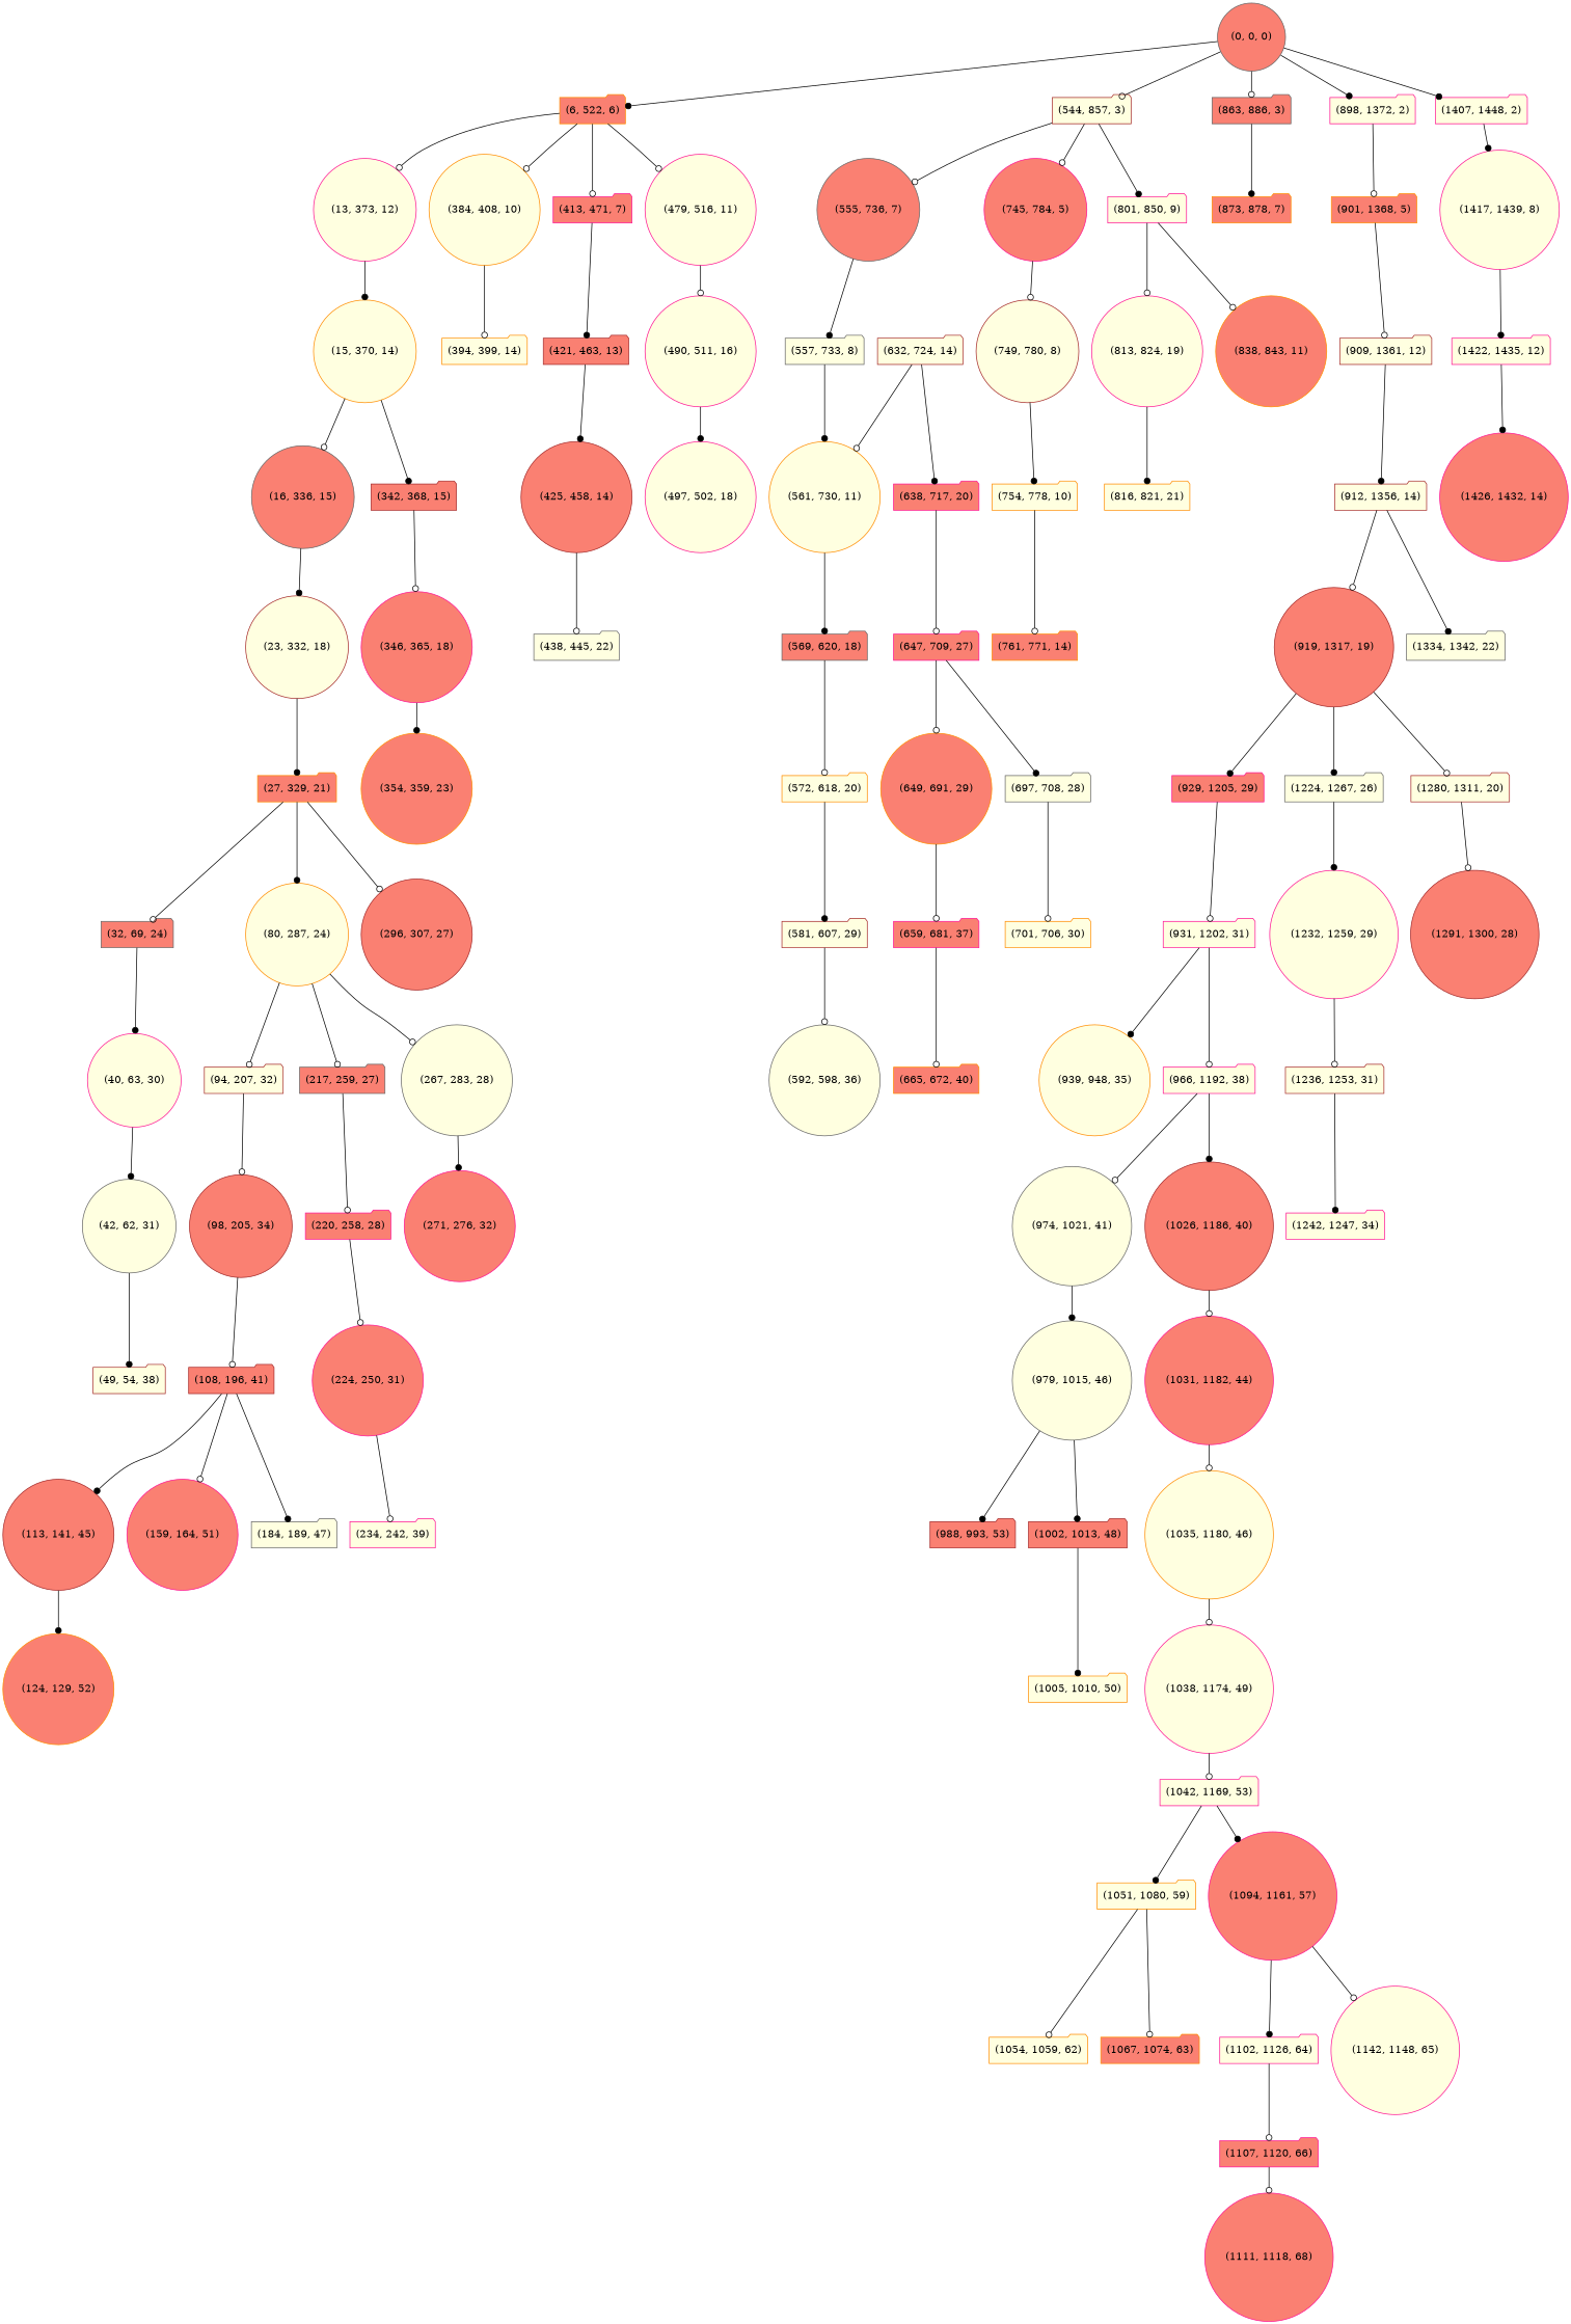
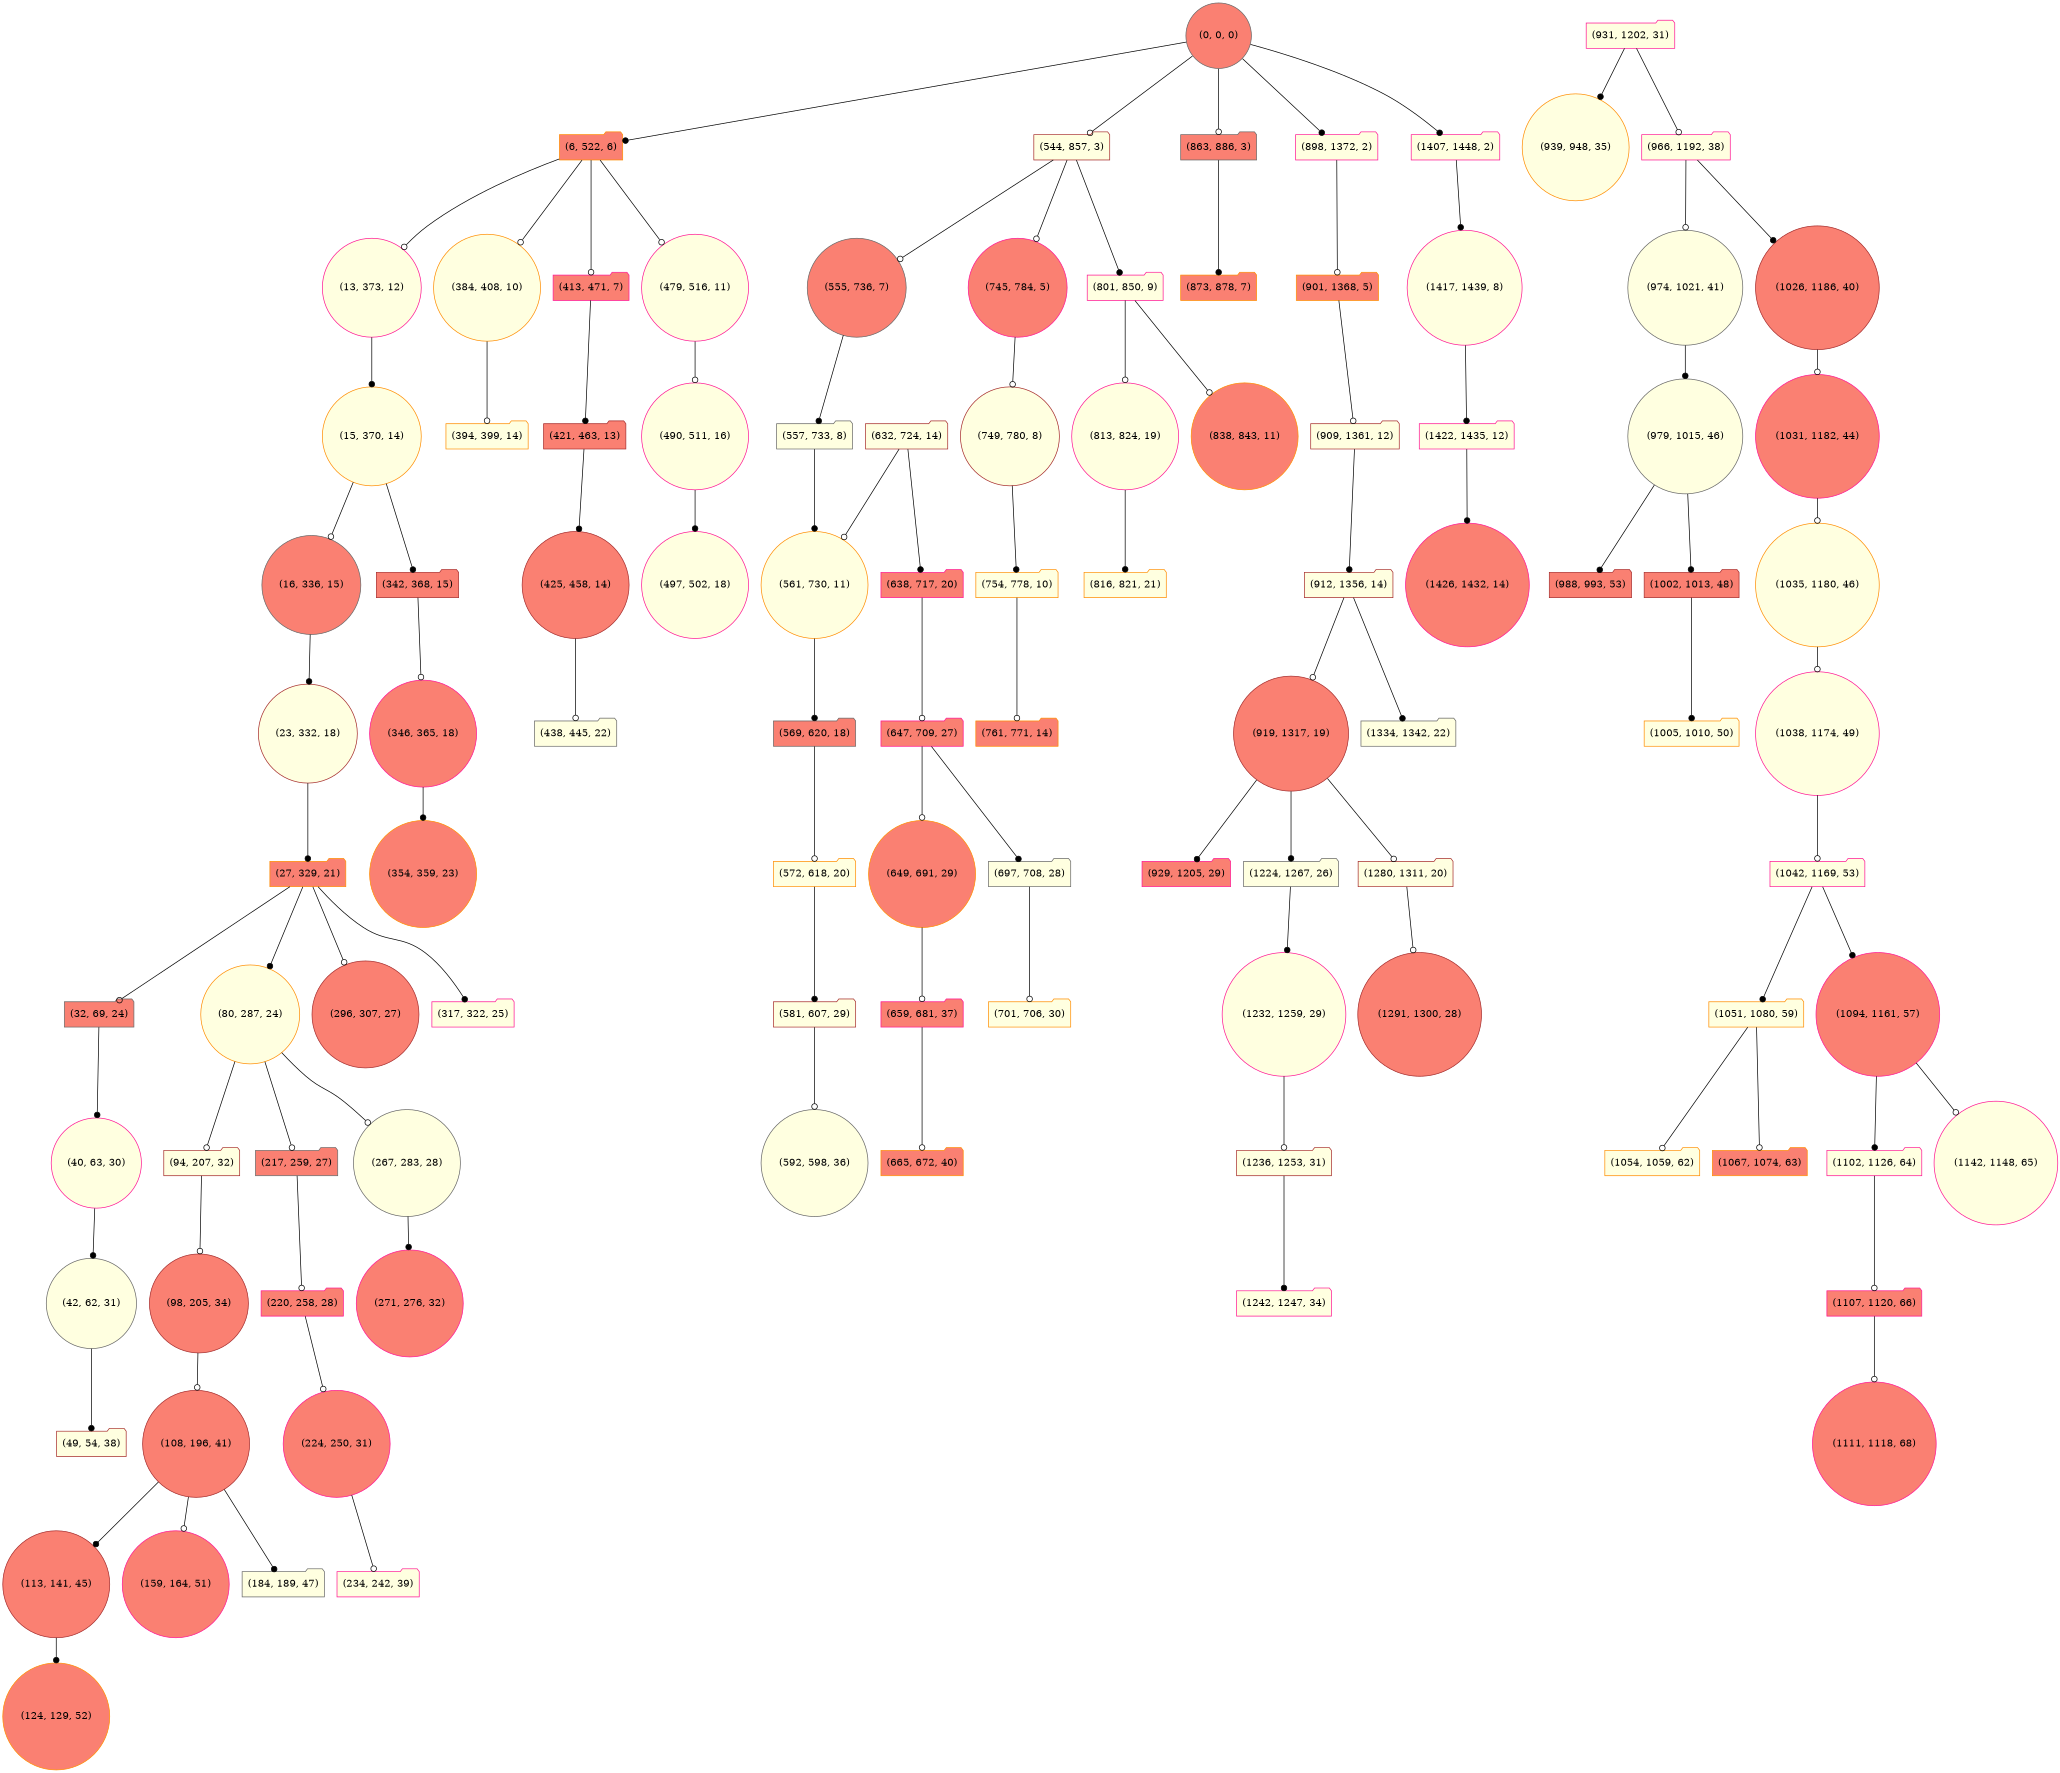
  digraph {
    node [color=deeppink fillcolor=lightyellow shape=folder style=filled]
    edge [arrowhead=odot]
    "(0, 0, 0)" [color=gray40 fillcolor=salmon shape=circle]
    "(6, 522, 6)" [color=darkorange fillcolor=salmon]
    "(544, 857, 3)" [color=brown]
    "(863, 886, 3)" [color=gray40 fillcolor=salmon]
    "(898, 1372, 2)"
    "(1407, 1448, 2)"
    "(13, 373, 12)" [shape=circle]
    "(384, 408, 10)" [color=darkorange shape=circle]
    "(413, 471, 7)" [fillcolor=salmon]
    "(479, 516, 11)" [shape=circle]
    "(555, 736, 7)" [color=gray40 fillcolor=salmon shape=circle]
    "(745, 784, 5)" [fillcolor=salmon shape=circle]
    "(801, 850, 9)"
    "(873, 878, 7)" [color=darkorange fillcolor=salmon]
    "(901, 1368, 5)" [color=darkorange fillcolor=salmon]
    "(1417, 1439, 8)" [shape=circle]
    "(15, 370, 14)" [color=darkorange shape=circle]
    "(394, 399, 14)" [color=darkorange]
    "(421, 463, 13)" [color=brown fillcolor=salmon]
    "(490, 511, 16)" [shape=circle]
    "(16, 336, 15)" [color=gray40 fillcolor=salmon shape=circle]
    "(342, 368, 15)" [color=brown fillcolor=salmon]
    "(23, 332, 18)" [color=brown shape=circle]
    "(346, 365, 18)" [fillcolor=salmon shape=circle]
    "(27, 329, 21)" [color=darkorange fillcolor=salmon]
    "(32, 69, 24)" [color=gray40 fillcolor=salmon]
    "(80, 287, 24)" [color=darkorange shape=circle]
    "(296, 307, 27)" [color=brown fillcolor=salmon shape=circle]
+   "(317, 322, 25)"
    "(40, 63, 30)" [shape=circle]
    "(94, 207, 32)" [color=brown]
    "(217, 259, 27)" [color=gray40 fillcolor=salmon]
    "(267, 283, 28)" [color=gray40 shape=circle]
    "(42, 62, 31)" [color=gray40 shape=circle]
    "(49, 54, 38)" [color=brown]
    "(98, 205, 34)" [color=brown fillcolor=salmon shape=circle]
    "(220, 258, 28)" [fillcolor=salmon]
    "(271, 276, 32)" [fillcolor=salmon shape=circle]
-   "(108, 196, 41)" [color=brown fillcolor=salmon]
+   "(108, 196, 41)" [color=brown fillcolor=salmon shape=circle]
    "(113, 141, 45)" [color=brown fillcolor=salmon shape=circle]
    "(159, 164, 51)" [fillcolor=salmon shape=circle]
    "(184, 189, 47)" [color=gray40]
    "(124, 129, 52)" [color=darkorange fillcolor=salmon shape=circle]
    "(224, 250, 31)" [fillcolor=salmon shape=circle]
    "(234, 242, 39)"
    "(354, 359, 23)" [color=darkorange fillcolor=salmon shape=circle]
    "(425, 458, 14)" [color=brown fillcolor=salmon shape=circle]
    "(438, 445, 22)" [color=gray40]
    "(497, 502, 18)" [shape=circle]
    "(557, 733, 8)" [color=gray40]
    "(749, 780, 8)" [color=brown shape=circle]
    "(813, 824, 19)" [shape=circle]
    "(838, 843, 11)" [color=darkorange fillcolor=salmon shape=circle]
    "(561, 730, 11)" [color=darkorange shape=circle]
    "(569, 620, 18)" [color=gray40 fillcolor=salmon]
    "(572, 618, 20)" [color=darkorange]
    "(632, 724, 14)" [color=brown]
    "(638, 717, 20)" [fillcolor=salmon]
    "(581, 607, 29)" [color=brown]
    "(592, 598, 36)" [color=gray40 shape=circle]
    "(647, 709, 27)" [fillcolor=salmon]
    "(649, 691, 29)" [color=darkorange fillcolor=salmon shape=circle]
    "(697, 708, 28)" [color=gray40]
    "(659, 681, 37)" [fillcolor=salmon]
    "(701, 706, 30)" [color=darkorange]
    "(665, 672, 40)" [color=darkorange fillcolor=salmon]
    "(754, 778, 10)" [color=darkorange]
    "(761, 771, 14)" [color=darkorange fillcolor=salmon]
    "(816, 821, 21)" [color=darkorange]
    "(909, 1361, 12)" [color=brown]
    "(912, 1356, 14)" [color=brown]
    "(919, 1317, 19)" [color=brown fillcolor=salmon shape=circle]
    "(1334, 1342, 22)" [color=gray40]
    "(929, 1205, 29)" [fillcolor=salmon]
    "(1224, 1267, 26)" [color=gray40]
    "(1280, 1311, 20)" [color=brown]
    "(931, 1202, 31)"
    "(1232, 1259, 29)" [shape=circle]
    "(1291, 1300, 28)" [color=brown fillcolor=salmon shape=circle]
    "(939, 948, 35)" [color=darkorange shape=circle]
    "(966, 1192, 38)"
    "(974, 1021, 41)" [color=gray40 shape=circle]
    "(1026, 1186, 40)" [color=brown fillcolor=salmon shape=circle]
    "(979, 1015, 46)" [color=gray40 shape=circle]
    "(1031, 1182, 44)" [fillcolor=salmon shape=circle]
    "(988, 993, 53)" [color=brown fillcolor=salmon]
    "(1002, 1013, 48)" [color=brown fillcolor=salmon]
    "(1005, 1010, 50)" [color=darkorange]
    "(1035, 1180, 46)" [color=darkorange shape=circle]
    "(1038, 1174, 49)" [shape=circle]
    "(1042, 1169, 53)"
    "(1051, 1080, 59)" [color=darkorange]
    "(1094, 1161, 57)" [fillcolor=salmon shape=circle]
    "(1054, 1059, 62)" [color=darkorange]
    "(1067, 1074, 63)" [color=darkorange fillcolor=salmon]
    "(1102, 1126, 64)"
    "(1142, 1148, 65)" [shape=circle]
    "(1107, 1120, 66)" [fillcolor=salmon]
    "(1111, 1118, 68)" [fillcolor=salmon shape=circle]
    "(1236, 1253, 31)" [color=brown]
    "(1242, 1247, 34)"
    "(1422, 1435, 12)"
    "(1426, 1432, 14)" [fillcolor=salmon shape=circle]
    "(0, 0, 0)" -> "(6, 522, 6)" [arrowhead=dot]
    "(0, 0, 0)" -> "(544, 857, 3)"
    "(0, 0, 0)" -> "(863, 886, 3)"
    "(0, 0, 0)" -> "(898, 1372, 2)" [arrowhead=dot]
    "(0, 0, 0)" -> "(1407, 1448, 2)" [arrowhead=dot]
    "(6, 522, 6)" -> "(13, 373, 12)"
    "(6, 522, 6)" -> "(384, 408, 10)"
    "(6, 522, 6)" -> "(413, 471, 7)"
    "(6, 522, 6)" -> "(479, 516, 11)"
    "(544, 857, 3)" -> "(555, 736, 7)"
    "(544, 857, 3)" -> "(745, 784, 5)"
    "(544, 857, 3)" -> "(801, 850, 9)" [arrowhead=dot]
    "(863, 886, 3)" -> "(873, 878, 7)" [arrowhead=dot]
    "(898, 1372, 2)" -> "(901, 1368, 5)"
    "(1407, 1448, 2)" -> "(1417, 1439, 8)" [arrowhead=dot]
    "(13, 373, 12)" -> "(15, 370, 14)" [arrowhead=dot]
    "(384, 408, 10)" -> "(394, 399, 14)"
    "(413, 471, 7)" -> "(421, 463, 13)" [arrowhead=dot]
    "(479, 516, 11)" -> "(490, 511, 16)"
    "(555, 736, 7)" -> "(557, 733, 8)" [arrowhead=dot]
    "(745, 784, 5)" -> "(749, 780, 8)"
    "(801, 850, 9)" -> "(813, 824, 19)"
    "(801, 850, 9)" -> "(838, 843, 11)"
    "(901, 1368, 5)" -> "(909, 1361, 12)"
    "(1417, 1439, 8)" -> "(1422, 1435, 12)" [arrowhead=dot]
    "(15, 370, 14)" -> "(16, 336, 15)"
    "(15, 370, 14)" -> "(342, 368, 15)" [arrowhead=dot]
    "(421, 463, 13)" -> "(425, 458, 14)" [arrowhead=dot]
    "(490, 511, 16)" -> "(497, 502, 18)" [arrowhead=dot]
    "(16, 336, 15)" -> "(23, 332, 18)" [arrowhead=dot]
    "(342, 368, 15)" -> "(346, 365, 18)"
    "(23, 332, 18)" -> "(27, 329, 21)" [arrowhead=dot]
    "(346, 365, 18)" -> "(354, 359, 23)" [arrowhead=dot]
    "(27, 329, 21)" -> "(32, 69, 24)"
    "(27, 329, 21)" -> "(80, 287, 24)" [arrowhead=dot]
    "(27, 329, 21)" -> "(296, 307, 27)"
+   "(27, 329, 21)" -> "(317, 322, 25)" [arrowhead=dot]
    "(32, 69, 24)" -> "(40, 63, 30)" [arrowhead=dot]
    "(80, 287, 24)" -> "(94, 207, 32)"
    "(80, 287, 24)" -> "(217, 259, 27)"
    "(80, 287, 24)" -> "(267, 283, 28)"
    "(40, 63, 30)" -> "(42, 62, 31)" [arrowhead=dot]
    "(94, 207, 32)" -> "(98, 205, 34)"
    "(217, 259, 27)" -> "(220, 258, 28)"
    "(267, 283, 28)" -> "(271, 276, 32)" [arrowhead=dot]
    "(42, 62, 31)" -> "(49, 54, 38)" [arrowhead=dot]
    "(98, 205, 34)" -> "(108, 196, 41)"
    "(220, 258, 28)" -> "(224, 250, 31)"
    "(108, 196, 41)" -> "(113, 141, 45)" [arrowhead=dot]
    "(108, 196, 41)" -> "(159, 164, 51)"
    "(108, 196, 41)" -> "(184, 189, 47)" [arrowhead=dot]
    "(113, 141, 45)" -> "(124, 129, 52)" [arrowhead=dot]
    "(224, 250, 31)" -> "(234, 242, 39)"
    "(425, 458, 14)" -> "(438, 445, 22)"
    "(557, 733, 8)" -> "(561, 730, 11)" [arrowhead=dot]
    "(749, 780, 8)" -> "(754, 778, 10)" [arrowhead=dot]
    "(813, 824, 19)" -> "(816, 821, 21)" [arrowhead=dot]
    "(561, 730, 11)" -> "(569, 620, 18)" [arrowhead=dot]
    "(569, 620, 18)" -> "(572, 618, 20)"
    "(572, 618, 20)" -> "(581, 607, 29)" [arrowhead=dot]
    "(632, 724, 14)" -> "(561, 730, 11)"
    "(632, 724, 14)" -> "(638, 717, 20)" [arrowhead=dot]
    "(638, 717, 20)" -> "(647, 709, 27)"
    "(581, 607, 29)" -> "(592, 598, 36)"
    "(647, 709, 27)" -> "(649, 691, 29)"
    "(647, 709, 27)" -> "(697, 708, 28)" [arrowhead=dot]
    "(649, 691, 29)" -> "(659, 681, 37)"
    "(697, 708, 28)" -> "(701, 706, 30)"
    "(659, 681, 37)" -> "(665, 672, 40)"
    "(754, 778, 10)" -> "(761, 771, 14)"
    "(909, 1361, 12)" -> "(912, 1356, 14)" [arrowhead=dot]
    "(912, 1356, 14)" -> "(919, 1317, 19)"
    "(912, 1356, 14)" -> "(1334, 1342, 22)" [arrowhead=dot]
    "(919, 1317, 19)" -> "(929, 1205, 29)" [arrowhead=dot]
    "(919, 1317, 19)" -> "(1224, 1267, 26)" [arrowhead=dot]
    "(919, 1317, 19)" -> "(1280, 1311, 20)"
-   "(929, 1205, 29)" -> "(931, 1202, 31)"
    "(1224, 1267, 26)" -> "(1232, 1259, 29)" [arrowhead=dot]
    "(1280, 1311, 20)" -> "(1291, 1300, 28)"
    "(931, 1202, 31)" -> "(939, 948, 35)" [arrowhead=dot]
    "(931, 1202, 31)" -> "(966, 1192, 38)"
    "(1232, 1259, 29)" -> "(1236, 1253, 31)"
    "(966, 1192, 38)" -> "(974, 1021, 41)"
    "(966, 1192, 38)" -> "(1026, 1186, 40)" [arrowhead=dot]
    "(974, 1021, 41)" -> "(979, 1015, 46)" [arrowhead=dot]
    "(1026, 1186, 40)" -> "(1031, 1182, 44)"
    "(979, 1015, 46)" -> "(988, 993, 53)" [arrowhead=dot]
    "(979, 1015, 46)" -> "(1002, 1013, 48)" [arrowhead=dot]
    "(1031, 1182, 44)" -> "(1035, 1180, 46)"
    "(1002, 1013, 48)" -> "(1005, 1010, 50)" [arrowhead=dot]
    "(1035, 1180, 46)" -> "(1038, 1174, 49)"
    "(1038, 1174, 49)" -> "(1042, 1169, 53)"
    "(1042, 1169, 53)" -> "(1051, 1080, 59)" [arrowhead=dot]
    "(1042, 1169, 53)" -> "(1094, 1161, 57)" [arrowhead=dot]
    "(1051, 1080, 59)" -> "(1054, 1059, 62)"
    "(1051, 1080, 59)" -> "(1067, 1074, 63)"
    "(1094, 1161, 57)" -> "(1102, 1126, 64)" [arrowhead=dot]
    "(1094, 1161, 57)" -> "(1142, 1148, 65)"
    "(1102, 1126, 64)" -> "(1107, 1120, 66)"
    "(1107, 1120, 66)" -> "(1111, 1118, 68)"
    "(1236, 1253, 31)" -> "(1242, 1247, 34)" [arrowhead=dot]
    "(1422, 1435, 12)" -> "(1426, 1432, 14)" [arrowhead=dot]
  }
